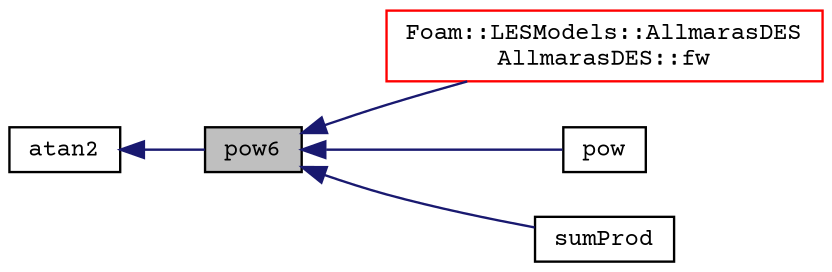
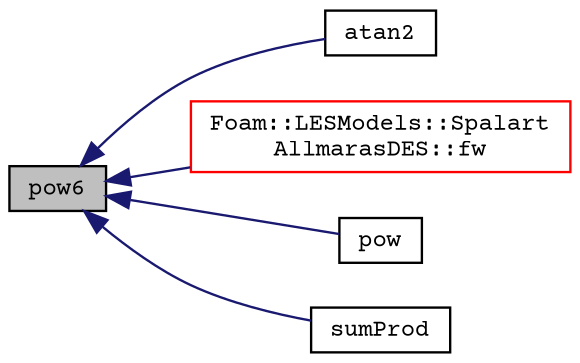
  digraph {
    fontname="Courier Prime"
    rankdir=LR
    node [color=black fontname="Courier Prime" fontsize=10 shape=record]
    edge [color=midnightblue dir=back fontname="Courier Prime" fontsize=10 labelfontname=Helvetica labelfontsize=10 style=solid]
    n1 [fillcolor=grey75 fontcolor=black height=0.2 label=pow6 style=filled width=0.4]
    n2 [height=0.2 label=atan2 width=0.4]
-   n3 [color=red height=0.2 label="Foam::LESModels::AllmarasDES\lAllmarasDES::fw" width=0.4]
+   n3 [color=red height=0.2 label="Foam::LESModels::Spalart\lAllmarasDES::fw" width=0.4]
    n4 [height=0.2 label=pow width=0.4]
    n5 [height=0.2 label=sumProd width=0.4]
-   n2 -> n1
+   n1 -> n2
    n1 -> n3
    n1 -> n4
    n1 -> n5
  }
